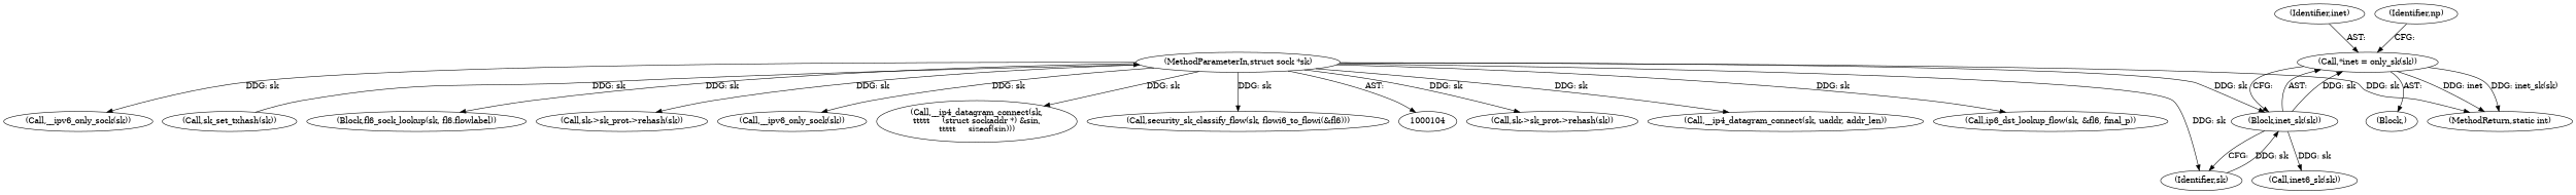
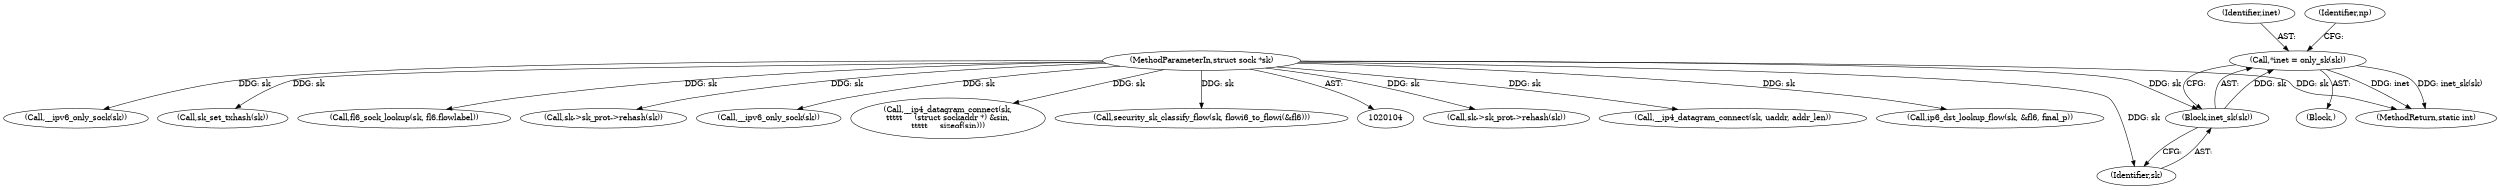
  digraph {
    n1 [label="(Call,*inet = only_sk(sk))"]
    n2 [label="(Block,inet_sk(sk))"]
    n3 [label="(Block,)"]
    n4 [label="(MethodReturn,static int)"]
-   n5 [label="(Call,inet6_sk(sk))"]
    n6 [label="(Identifier,sk)"]
    n7 [label="(MethodParameterIn,struct sock *sk)"]
    n8 [label="(Call,sk->sk_prot->rehash(sk))"]
    n9 [label="(Call,__ip4_datagram_connect(sk, uaddr, addr_len))"]
    n10 [label="(Call,ip6_dst_lookup_flow(sk, &fl6, final_p))"]
    n11 [label="(Call,__ipv6_only_sock(sk))"]
    n12 [label="(Call,sk_set_txhash(sk))"]
-   n13 [label="(Block,fl6_sock_lookup(sk, fl6.flowlabel))"]
+   n13 [label="(Call,fl6_sock_lookup(sk, fl6.flowlabel))"]
    n14 [label="(Call,sk->sk_prot->rehash(sk))"]
    n15 [label="(Call,__ipv6_only_sock(sk))"]
    n16 [label="(Call,__ip4_datagram_connect(sk,\n\t\t\t\t\t     (struct sockaddr *) &sin,\n\t\t\t\t\t     sizeof(sin)))"]
    n17 [label="(Call,security_sk_classify_flow(sk, flowi6_to_flowi(&fl6)))"]
-   1000104
+   1000104 [label=1020104]
    n19 [label="(Identifier,inet)"]
    n20 [label="(Identifier,np)"]
    n1 -> n2 [label="CFG: "]
    n1 -> n3 [label="AST: "]
    n1 -> n4 [label="DDG: inet"]
    n1 -> n4 [label="DDG: inet_sk(sk)"]
    n2 -> n1 [label="AST: "]
    n2 -> n1 [label="DDG: sk"]
-   n2 -> n5 [label="DDG: sk"]
    n2 -> n6 [label="CFG: "]
-   n6 -> n2 [label="DDG: sk"]
+   n6 -> n2 [label="AST: "]
    n7 -> n2 [label="DDG: sk"]
    n7 -> n4 [label="DDG: sk"]
    n7 -> n6 [label="DDG: sk"]
    n7 -> n8 [label="DDG: sk"]
    n7 -> n9 [label="DDG: sk"]
    n7 -> n10 [label="DDG: sk"]
    n7 -> n11 [label="DDG: sk"]
-   n12 -> n7 [label="DDG: sk"]
+   n7 -> n12 [label="DDG: sk"]
    n7 -> n13 [label="DDG: sk"]
    n7 -> n14 [label="DDG: sk"]
    n7 -> n15 [label="DDG: sk"]
    n7 -> n16 [label="DDG: sk"]
    n7 -> n17 [label="DDG: sk"]
    n7 -> 1000104 [label="AST: "]
    n19 -> n1 [label="AST: "]
    n20 -> n1 [label="CFG: "]
  }
